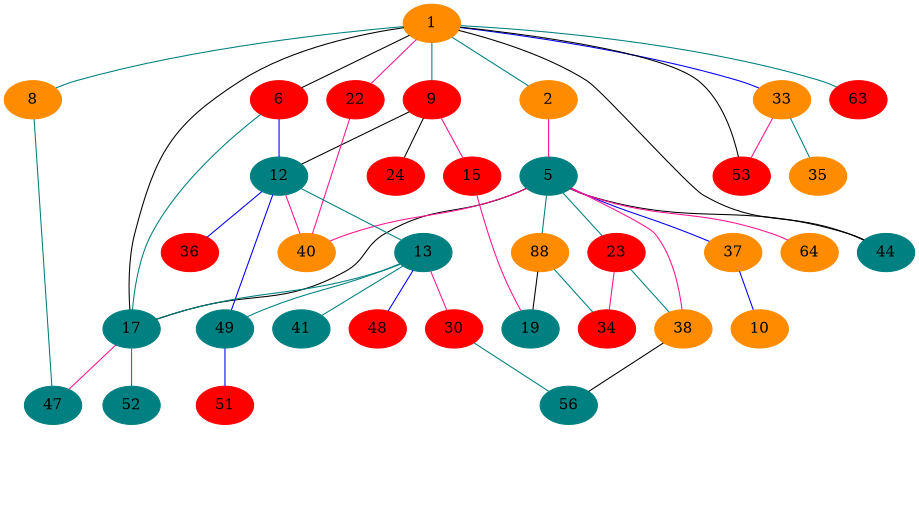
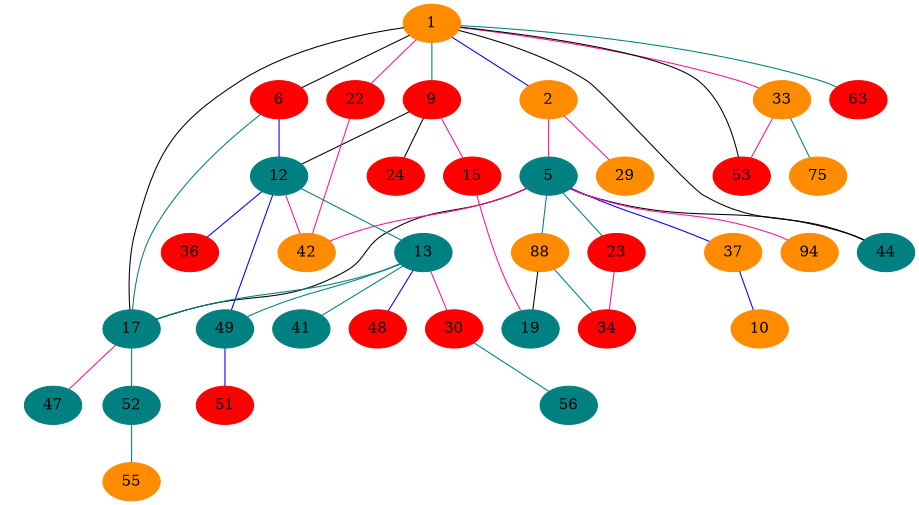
  graph {
    node [color=darkorange style=filled]
    edge [color=teal]
    1 [super="+3+7"]
    2
    6 [color=red super="+31+57"]
-   8
    9 [color=red]
    17 [color=teal super="+27"]
    22 [color=red]
    33
    44 [color=teal]
    53 [color=red super="+54"]
    63 [color=red]
    5 [color=teal super="+16+14+11"]
+   29
    12 [color=teal super="+21+43+58"]
    47 [color=teal]
    15 [color=red]
    24 [color=red]
    52 [color=teal]
-   40
-   35
+   40 [label=42]
+   35 [label=75]
    n21 [label=88 super="+26"]
    23 [color=red]
    37 [super="+39"]
-   38
-   64
+   64 [label=94]
    19 [color=teal]
    34 [color=red]
    10
    56 [color=teal]
    13 [color=teal super="+28+32"]
    36 [color=red super="+45"]
    49 [color=teal super="+50"]
    30 [color=red]
    41 [color=teal]
    48 [color=red]
    51 [color=red]
-   1 -- 2
+   55
+   1 -- 2 [color=blue]
    1 -- 6 [color=black weight=2]
-   1 -- 8
    1 -- 9
    1 -- 17 [color=black]
    1 -- 22 [color=deeppink]
-   1 -- 33 [color=blue]
+   1 -- 33 [color=deeppink]
    1 -- 44 [color=black]
    1 -- 53 [color=black]
    1 -- 63
    2 -- 5 [color=deeppink]
+   2 -- 29 [color=deeppink]
    6 -- 17
    6 -- 12 [color=blue]
-   8 -- 47
    9 -- 12 [color=black]
    9 -- 15 [color=deeppink]
    9 -- 24 [color=black]
    17 -- 47 [color=deeppink]
    17 -- 52
    22 -- 40 [color=deeppink]
    33 -- 53 [color=deeppink]
    33 -- 35
    5 -- 17 [color=black]
    5 -- 44 [color=black]
    5 -- 40 [color=deeppink]
    5 -- n21
    5 -- 23
    5 -- 37 [color=blue]
-   5 -- 38 [color=deeppink]
    5 -- 64 [color=deeppink]
    12 -- 40 [color=deeppink]
    12 -- 13
    12 -- 36 [color=blue]
    12 -- 49 [color=blue]
    15 -- 19 [color=deeppink]
+   52 -- 55
    n21 -- 19 [color=black]
    n21 -- 34
-   23 -- 38
    23 -- 34 [color=deeppink]
    37 -- 10 [color=blue]
-   38 -- 56 [color=black]
    13 -- 17
    13 -- 49
    13 -- 30 [color=deeppink]
    13 -- 41
    13 -- 48 [color=blue]
    49 -- 51 [color=blue]
    30 -- 56
  }
